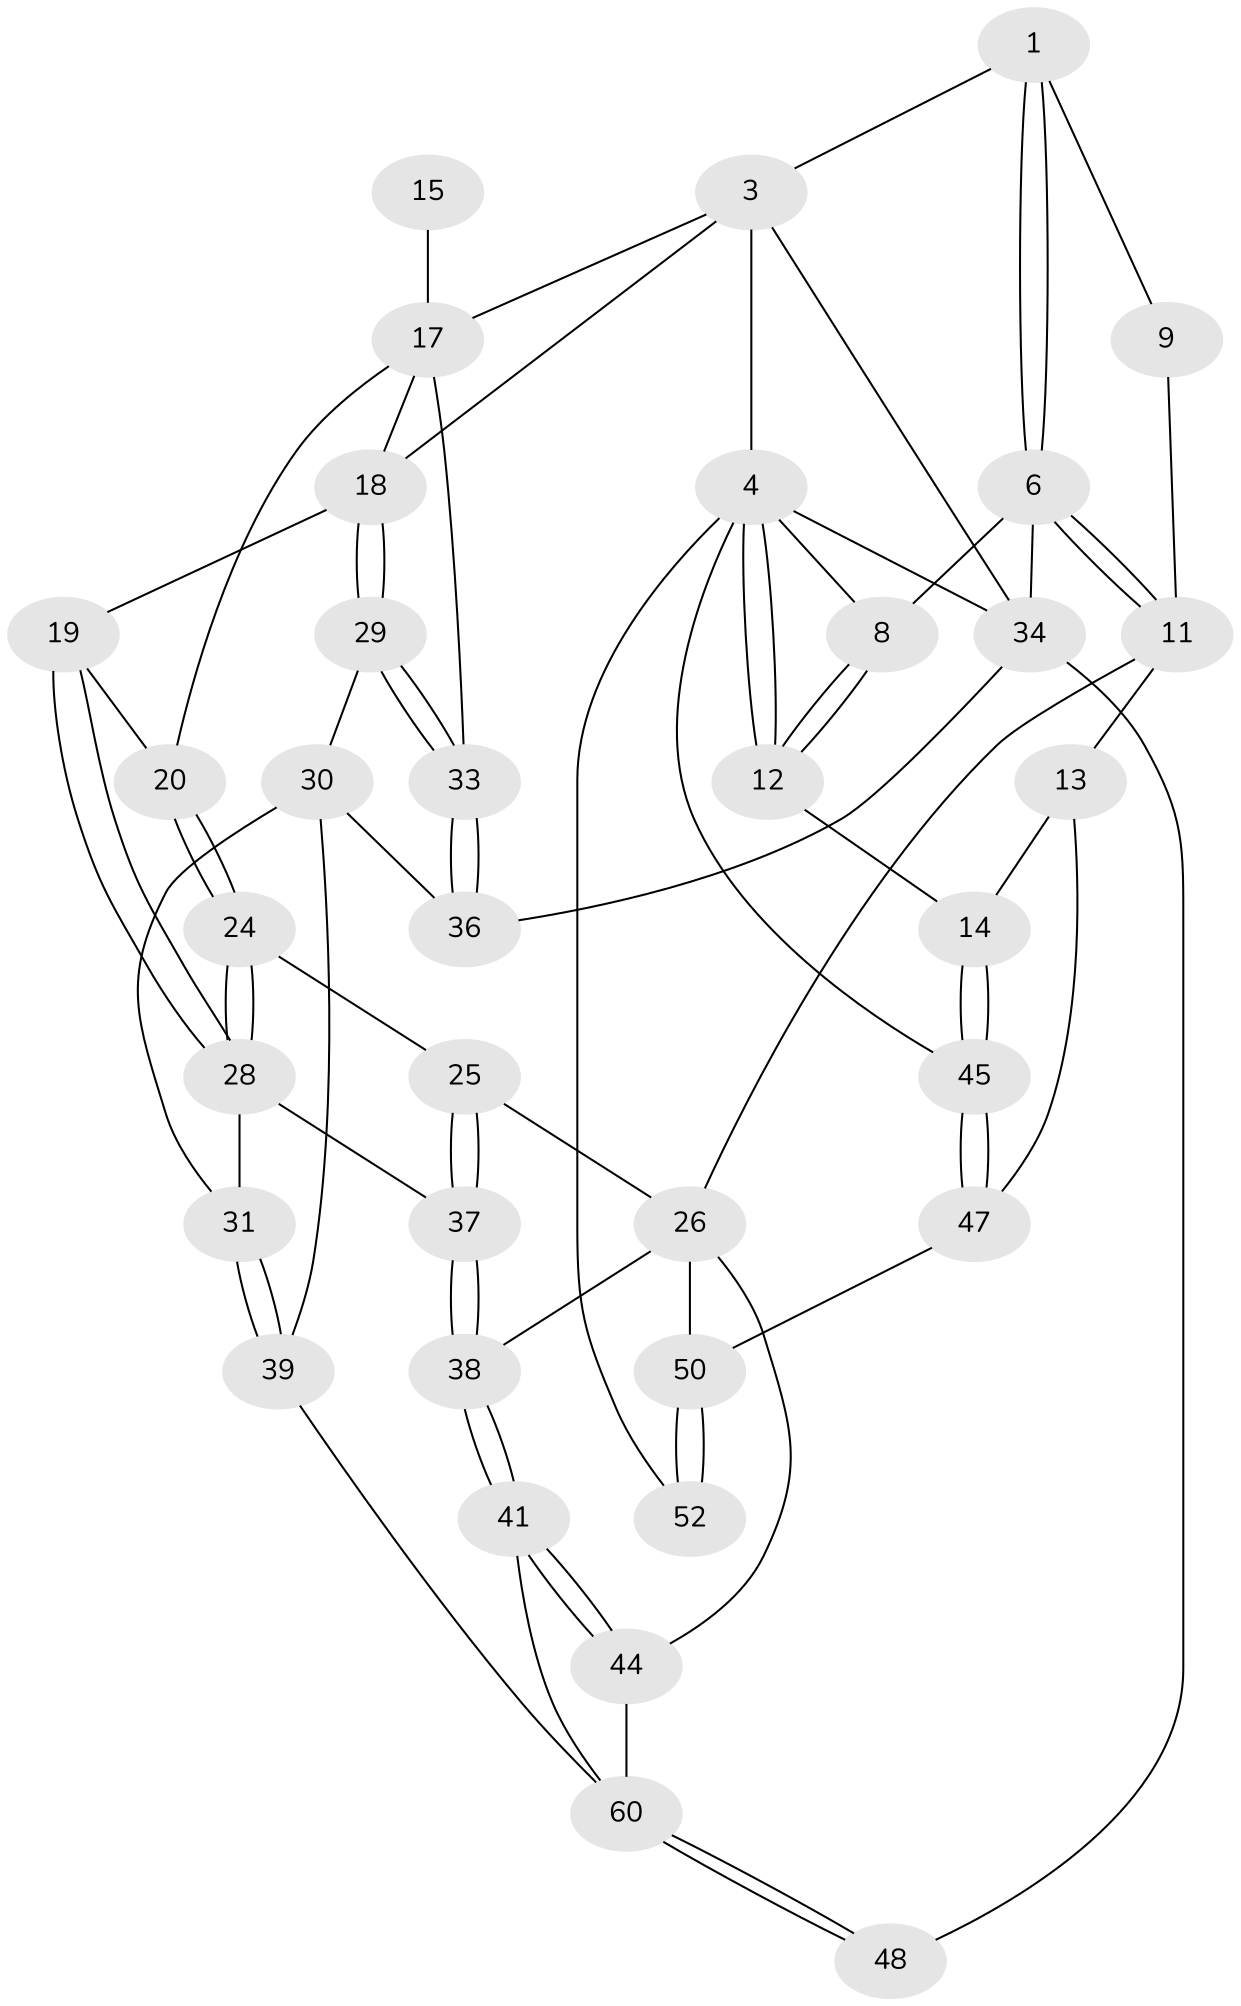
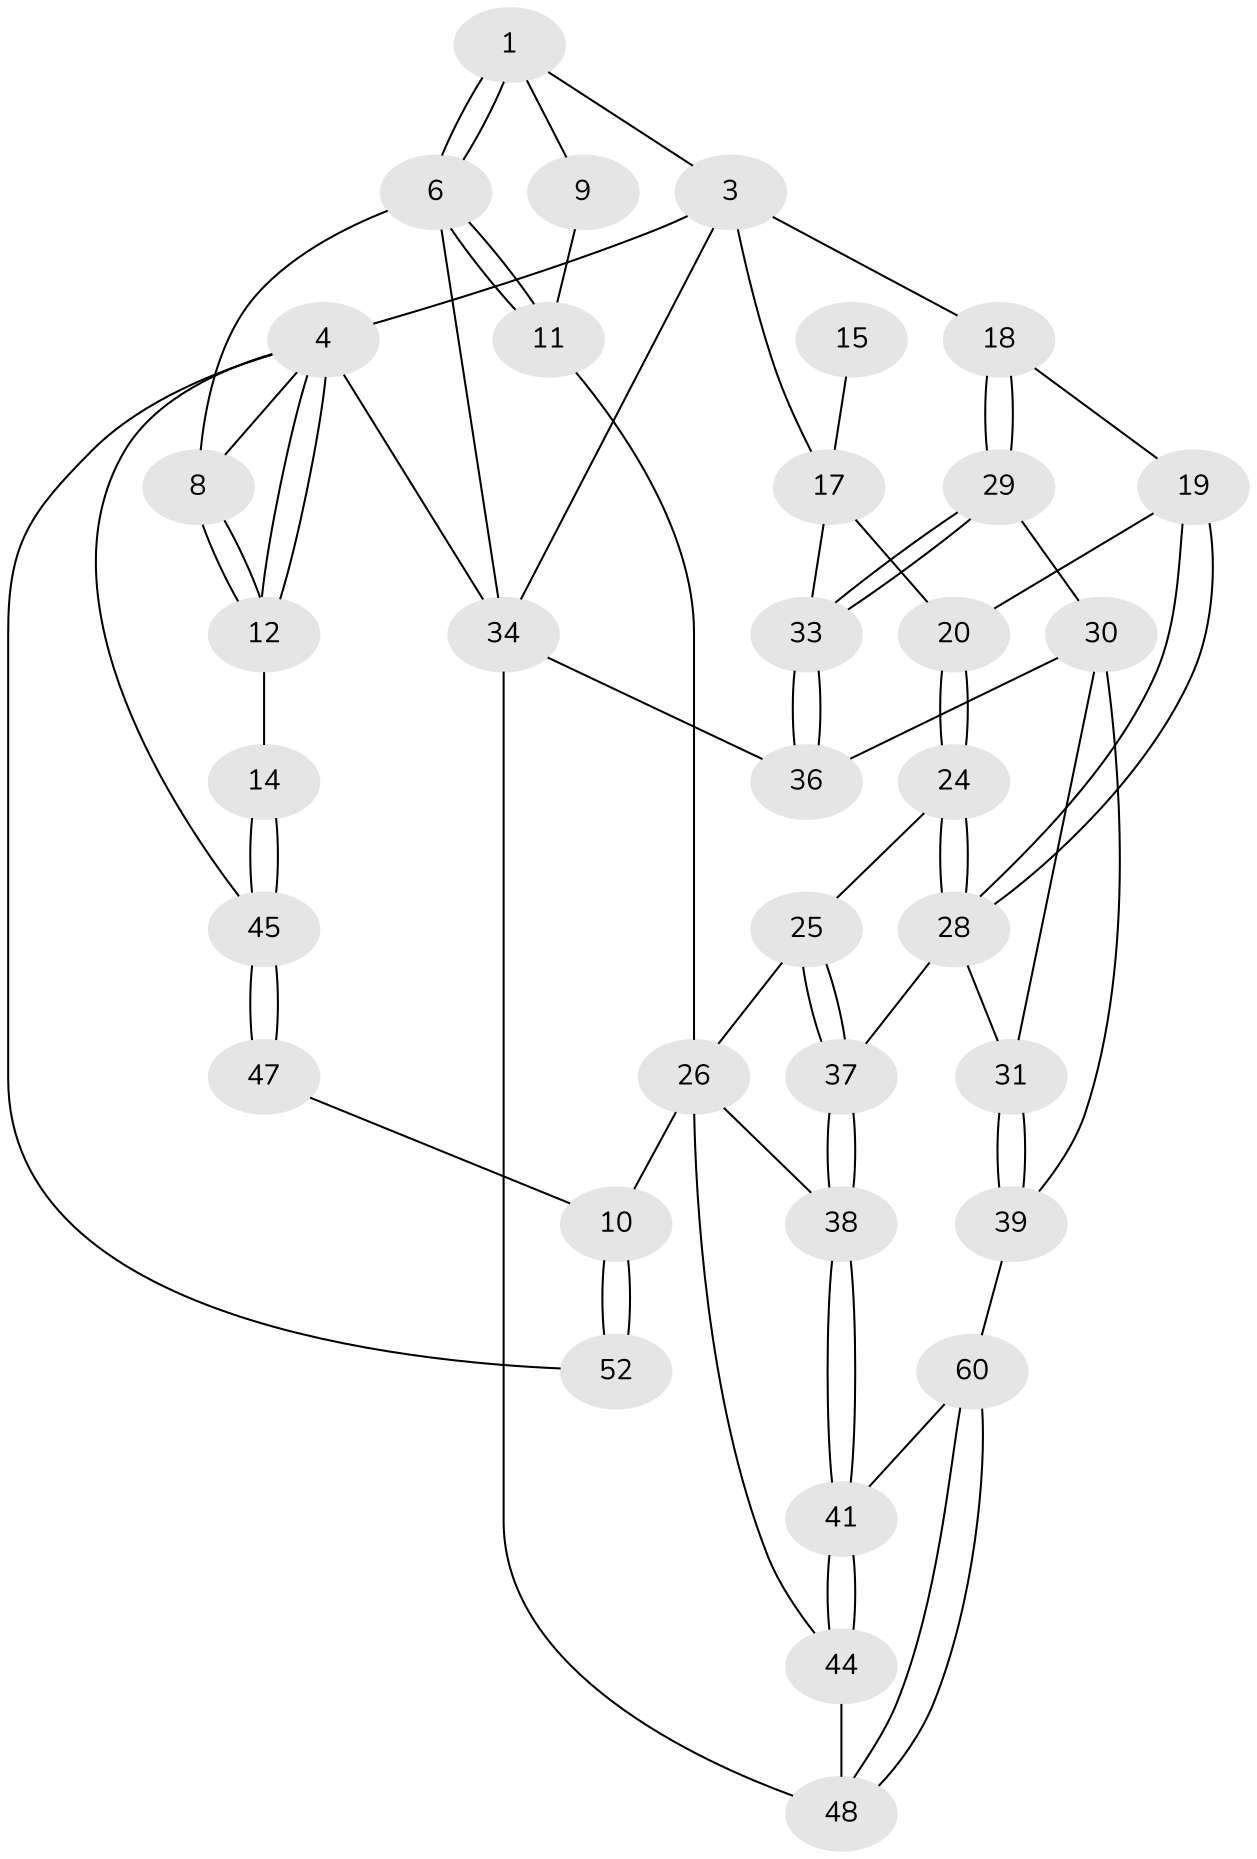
  graph {
    fontname=Nunito
    node [color=gray90 fontname=Nunito style=filled]
    edge [fontname=Nunito]
    1 [super="+2"]
    3 [super="+16"]
    6 [super="+7"]
    9 [super="+10"]
    4 [super="+46+5"]
    17 [super="+23"]
    34 [super="+35"]
    18
    8
    11 [super="+21"]
    12
    45
    52
    15
    20
    33
    36
    48 [super="+49"]
    14
    47
-   13 [super="+22"]
    26 [super="+27"]
    24
    38
    n25 [label=44]
-   50
+   50 [label=10]
    19
    29
    28 [super="+32"]
    30 [super="+42"]
    37
    31
    25
    41
    39
    n36 [label=60]
    1 -- 3
    1 -- 6
    1 -- 6
    1 -- 9
    3 -- 4
    3 -- 17
    3 -- 34
    3 -- 18
    6 -- 34
    6 -- 8
    6 -- 11
    6 -- 11
    9 -- 11
    4 -- 34
    4 -- 8
    4 -- 12
    4 -- 12
    4 -- 45
    4 -- 52
-   17 -- 18
    17 -- 20
    17 -- 33
    34 -- 36
    34 -- 48 [weight=2]
    18 -- 19
    18 -- 29
    18 -- 29
    8 -- 12
    8 -- 12
-   11 -- 13
    11 -- 26
    12 -- 14
    45 -- 47
    45 -- 47
    15 -- 17
    20 -- 24
    20 -- 24
    33 -- 36
    33 -- 36
    14 -- 45
    14 -- 45
    47 -- 50
-   13 -- 14
-   13 -- 47
    26 -- 38
    26 -- n25
    26 -- 50
    24 -- 28
    24 -- 28
    24 -- 25
    38 -- 41
    38 -- 41
-   n25 -- n36
+   n25 -- 48
    50 -- 52
    50 -- 52
    19 -- 20
    19 -- 28
    19 -- 28
    29 -- 33
    29 -- 33
    29 -- 30
    28 -- 37
    28 -- 31
    30 -- 36
    30 -- 31
    30 -- 39
    37 -- 38
    37 -- 38
    31 -- 39
    31 -- 39
    25 -- 26
    25 -- 37
    25 -- 37
    41 -- n25
    41 -- n25
    39 -- n36
    n36 -- 48
    n36 -- 48
    n36 -- 41
  }
